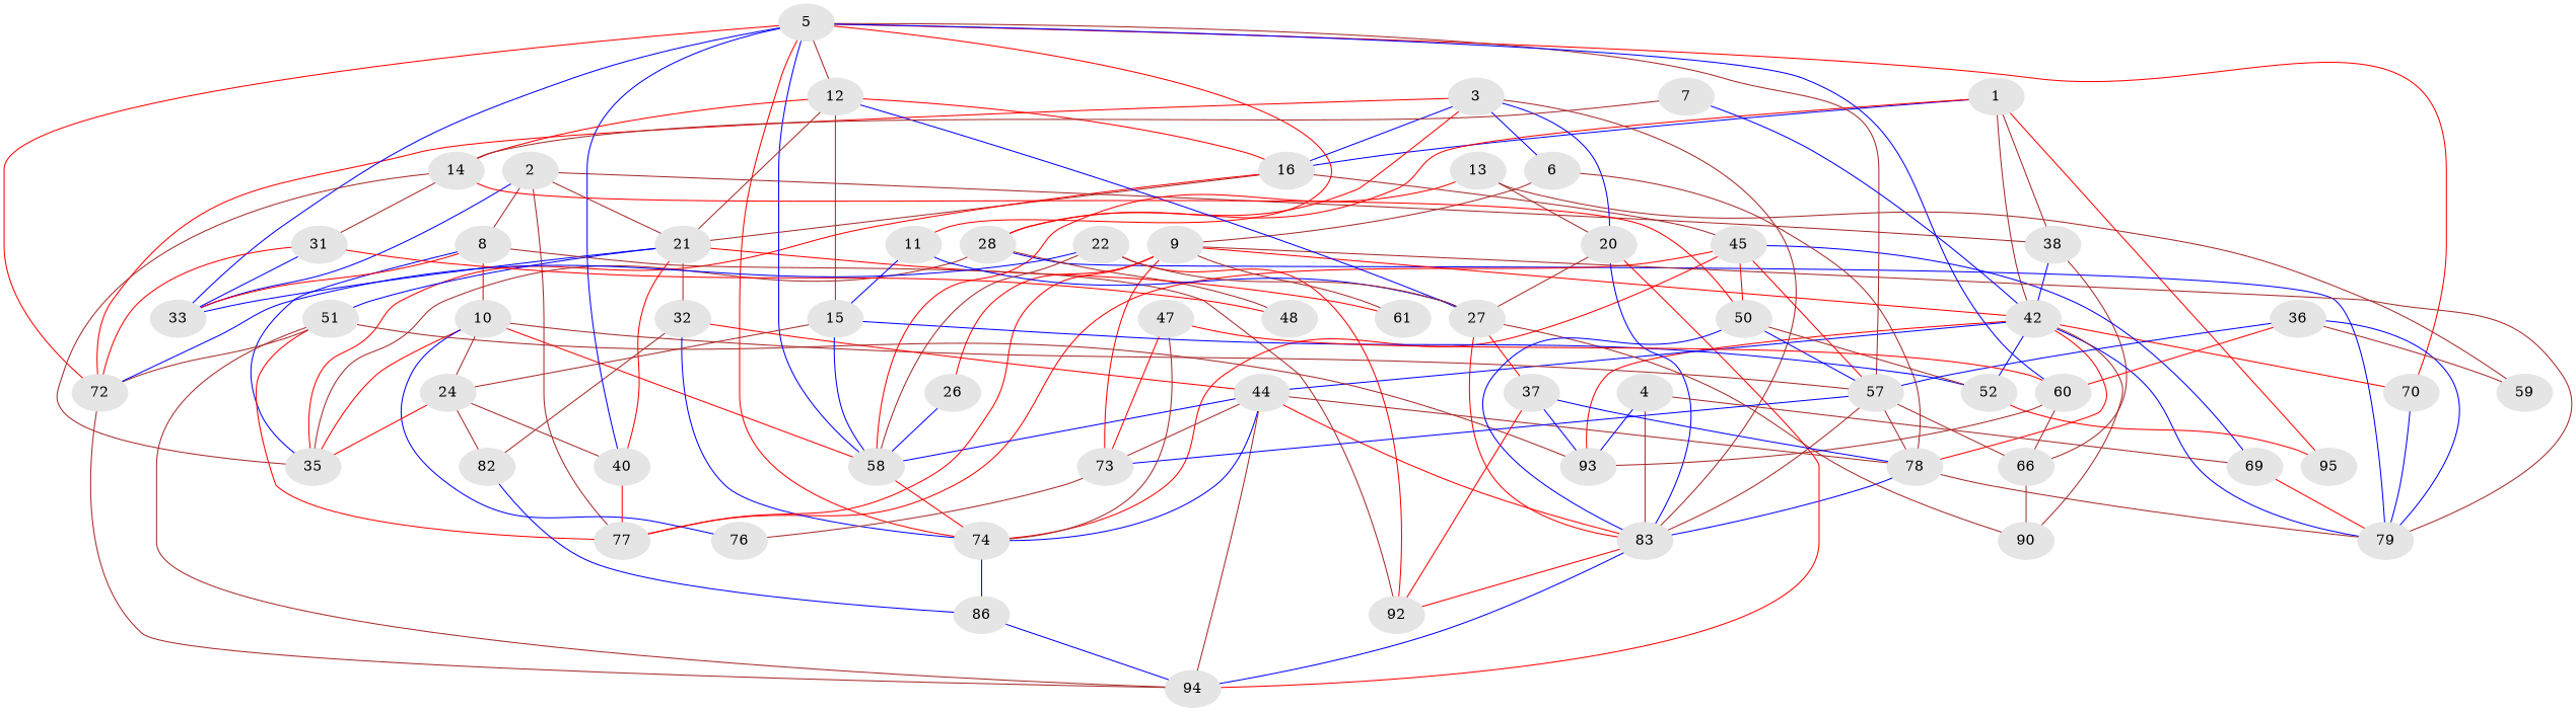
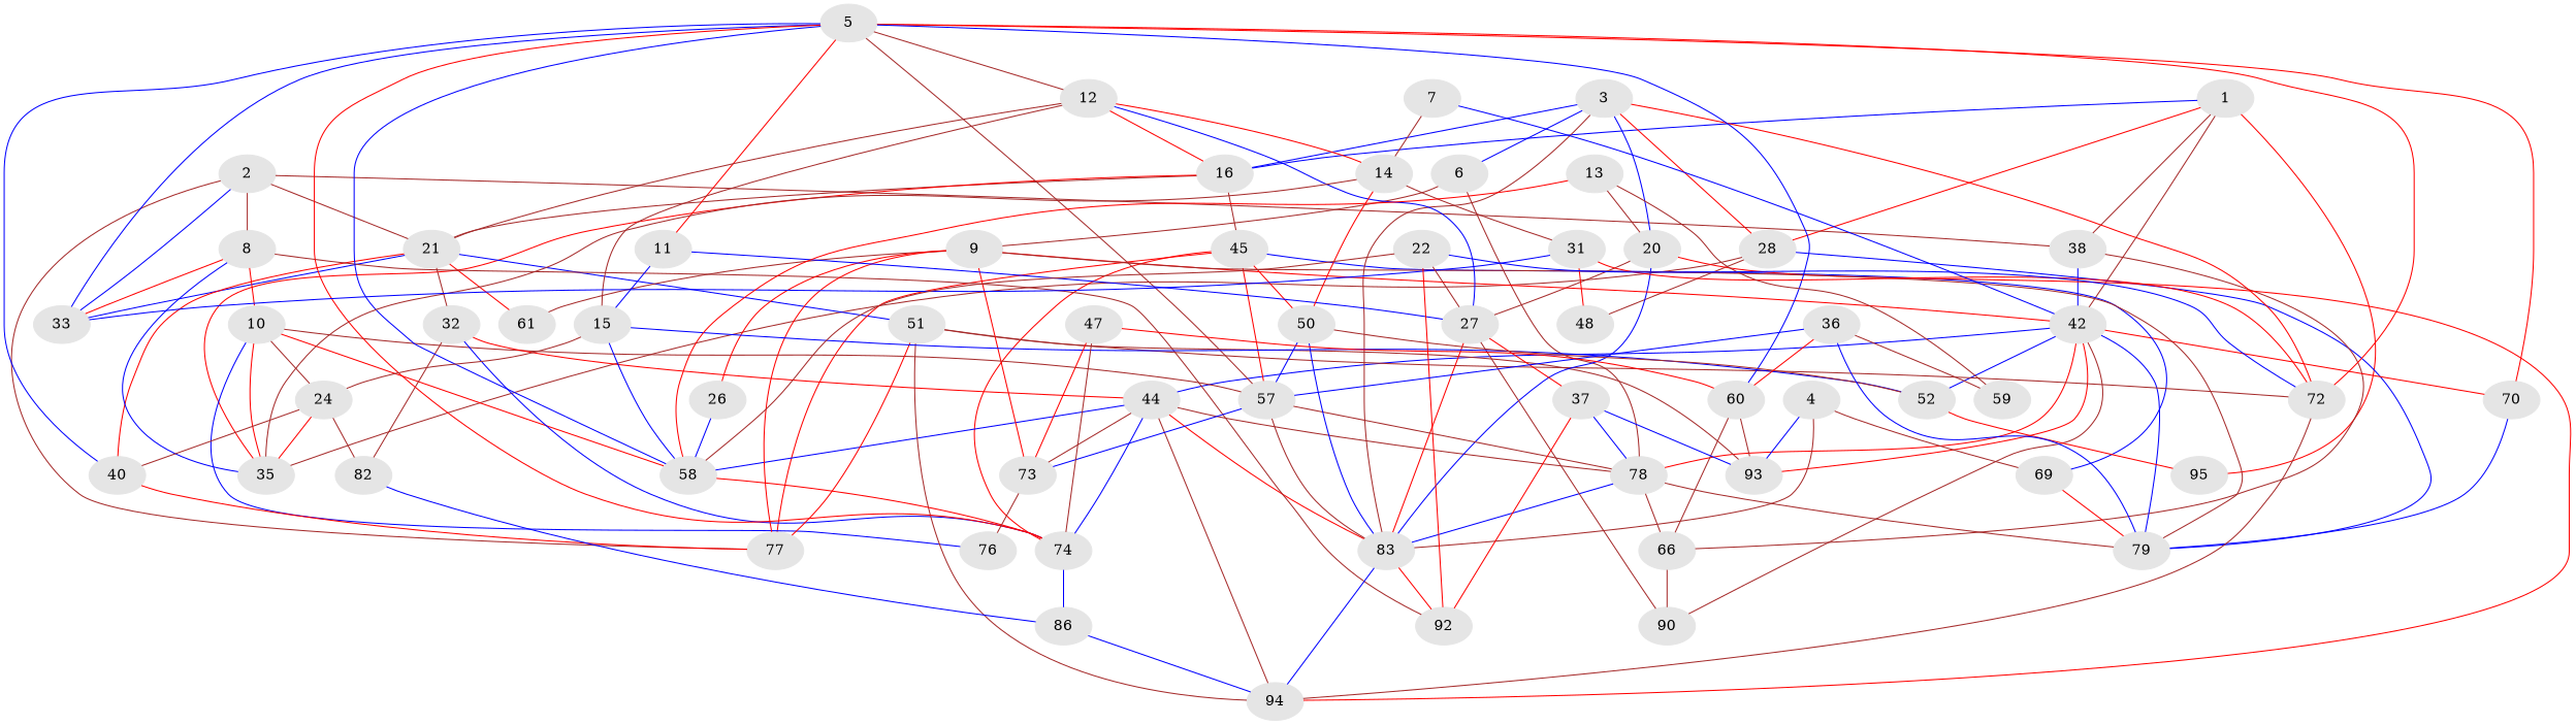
  graph {
    fontname="DejaVu Serif"
    node [color=gray90 fontname="DejaVu Serif" style=filled]
    edge [color=brown fontname="DejaVu Serif"]
    1 [super="+23"]
    16 [super="+55"]
    28 [super="+34"]
    38 [super="+81"]
    42 [super="+71"]
    95
    21 [super="+43"]
    35 [super="+54"]
    45 [super="+46"]
    79 [super="+99"]
    48
    66
    93 [super="+97"]
    70 [super="+75"]
    78 [super="+91"]
    52
    90
    44 [super="+53"]
    2 [super="+18"]
    8 [super="+65"]
    33 [super="+62"]
    77
    10 [super="+19"]
    92 [super="+100"]
    40
    61
    32 [super="+49"]
    51 [super="+68"]
    3 [super="+89"]
    6
    20 [super="+85"]
    72 [super="+87"]
    83 [super="+96"]
    9 [super="+39"]
    27 [super="+56"]
    94 [super="+98"]
    4 [super="+15"]
    69
    5 [super="+63"]
    11
    12 [super="+30"]
    57 [super="+84"]
    58 [super="+67"]
    60
    74 [super="+80"]
    n46 [label=15 super="+25"]
    14 [super="+41"]
    73 [super="+88"]
    86
    26
    31
    50
    7
    24 [super="+29"]
    76
    82
    37
    13
    59
    22 [super="+64"]
    36
    47
    1 -- 16 [color=blue]
    1 -- 28 [color=red]
    1 -- 38
    1 -- 42
    1 -- 95 [color=red]
    16 -- 21
    16 -- 35 [color=red]
    16 -- 45
    28 -- 35
    28 -- 79 [color=blue]
    28 -- 48
    38 -- 42 [color=blue weight=2]
    38 -- 66
    42 -- 79 [color=blue]
    42 -- 93 [color=red]
    42 -- 70 [color=red]
    42 -- 78 [color=red]
    42 -- 52 [color=blue]
    42 -- 90
    42 -- 44 [color=blue]
    21 -- 33 [color=blue]
    21 -- 40 [color=red]
    21 -- 61 [color=red weight=2]
    21 -- 32
    21 -- 51 [color=blue]
    45 -- 77 [color=red]
    45 -- 69 [color=blue]
    45 -- 57 [color=red]
    45 -- 74 [color=red]
    45 -- 50 [color=red]
    66 -- 90
    70 -- 79 [color=blue]
    78 -- 79
    78 -- 83 [color=blue]
    52 -- 95 [color=red]
    44 -- 78
    44 -- 83 [color=red]
    44 -- 94
    44 -- 58 [color=blue]
    44 -- 74 [color=blue]
    44 -- 73
    2 -- 38
    2 -- 21
    2 -- 8
    2 -- 33 [color=blue]
    2 -- 77
    8 -- 35 [color=blue]
    8 -- 33 [color=red]
    8 -- 10 [color=red]
    8 -- 92
    10 -- 35 [color=red]
    10 -- 57
    10 -- 58 [color=red]
    10 -- 24
    10 -- 76 [color=blue]
    40 -- 77 [color=red]
    32 -- 44 [color=red]
    32 -- 74 [color=blue]
    32 -- 82
    51 -- 93
    51 -- 77 [color=red]
    51 -- 72
    51 -- 94
    3 -- 16 [color=blue]
    3 -- 28 [color=red]
    3 -- 6 [color=blue]
    3 -- 20 [color=blue]
    3 -- 72 [color=red]
    3 -- 83
    6 -- 78
    6 -- 9
    20 -- 83 [color=blue weight=2]
    20 -- 27
    20 -- 94 [color=red]
    72 -- 94
    83 -- 92 [color=red]
    83 -- 94 [color=blue]
    9 -- 42 [color=red]
    9 -- 79
    9 -- 77 [color=red]
    9 -- 61
    9 -- 73 [color=red]
    9 -- 26 [color=red]
    27 -- 90
    27 -- 83 [color=red]
    27 -- 37 [color=red]
    4 -- 93 [color=blue]
    4 -- 83
    4 -- 69
    69 -- 79 [color=red]
    5 -- 70 [color=red]
    5 -- 33 [color=blue]
    5 -- 40 [color=blue]
    5 -- 72 [color=red]
    5 -- 11 [color=red]
    5 -- 12
    5 -- 57
    5 -- 58 [color=blue]
    5 -- 60 [color=blue]
    5 -- 74 [color=red]
    11 -- 27 [color=blue]
    11 -- n46 [color=blue]
    12 -- 16 [color=red]
    12 -- 21
    12 -- 27 [color=blue]
    12 -- n46
    12 -- 14 [color=red]
-   57 -- 66 [weight=2]
+   78 -- 66 [weight=2]
    57 -- 78
    57 -- 83
    57 -- 73 [color=blue]
    58 -- 74 [color=red]
    60 -- 66
    60 -- 93
    74 -- 86 [color=blue]
    n46 -- 52 [color=blue]
    n46 -- 58 [color=blue]
    n46 -- 24
    14 -- 35
    14 -- 31
    14 -- 50 [color=red]
    73 -- 76
    86 -- 94 [color=blue]
    26 -- 58 [color=blue]
    31 -- 48 [color=red]
    31 -- 33 [color=blue]
    31 -- 72 [color=red]
    50 -- 52
    50 -- 83 [color=blue]
    50 -- 57 [color=blue]
    7 -- 42 [color=blue]
    7 -- 14
    24 -- 35 [color=red weight=2]
    24 -- 40
    24 -- 82
    82 -- 86 [color=blue]
    37 -- 93 [color=blue]
    37 -- 78 [color=blue]
    37 -- 92 [color=red]
    13 -- 20
    13 -- 58 [color=red]
    13 -- 59
    22 -- 92 [color=red]
    22 -- 72 [color=blue weight=2]
    22 -- 27
    22 -- 58
    36 -- 79 [color=blue]
    36 -- 57 [color=blue]
    36 -- 60 [color=red]
    36 -- 59
    47 -- 60 [color=red]
    47 -- 74
    47 -- 73 [color=red]
  }
